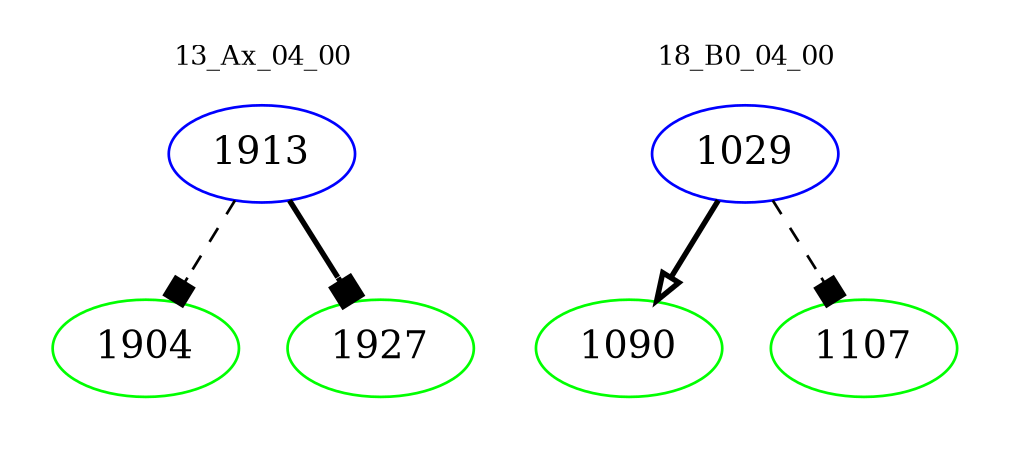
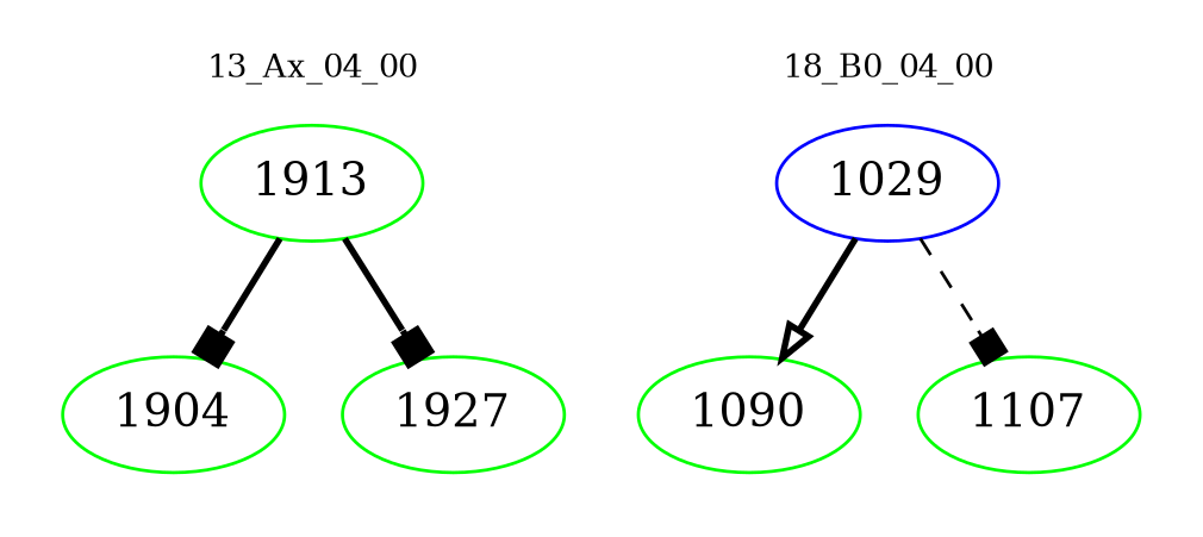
  digraph {
    node [color=green]
    edge [arrowhead=box color=black style=dashed]
-   n1 [color=blue label=1913]
+   n1 [label=1913]
    n2 [label=1904]
    n3 [label=1927]
    n4 [color=blue label=1029]
    n5 [label=1090]
    n6 [label=1107]
    subgraph cluster_1 {
      color=white
      fontsize=10
      label="13_Ax_04_00"
      n1
      n2
      n3
    }
    subgraph cluster_2 {
      color=white
      fontsize=10
      label="18_B0_04_00"
      n4
      n5
      n6
    }
-   n1 -> n2
+   n1 -> n2 [style=bold]
    n1 -> n3 [style=bold]
    n4 -> n5 [arrowhead=onormal style=bold]
    n4 -> n6
  }
